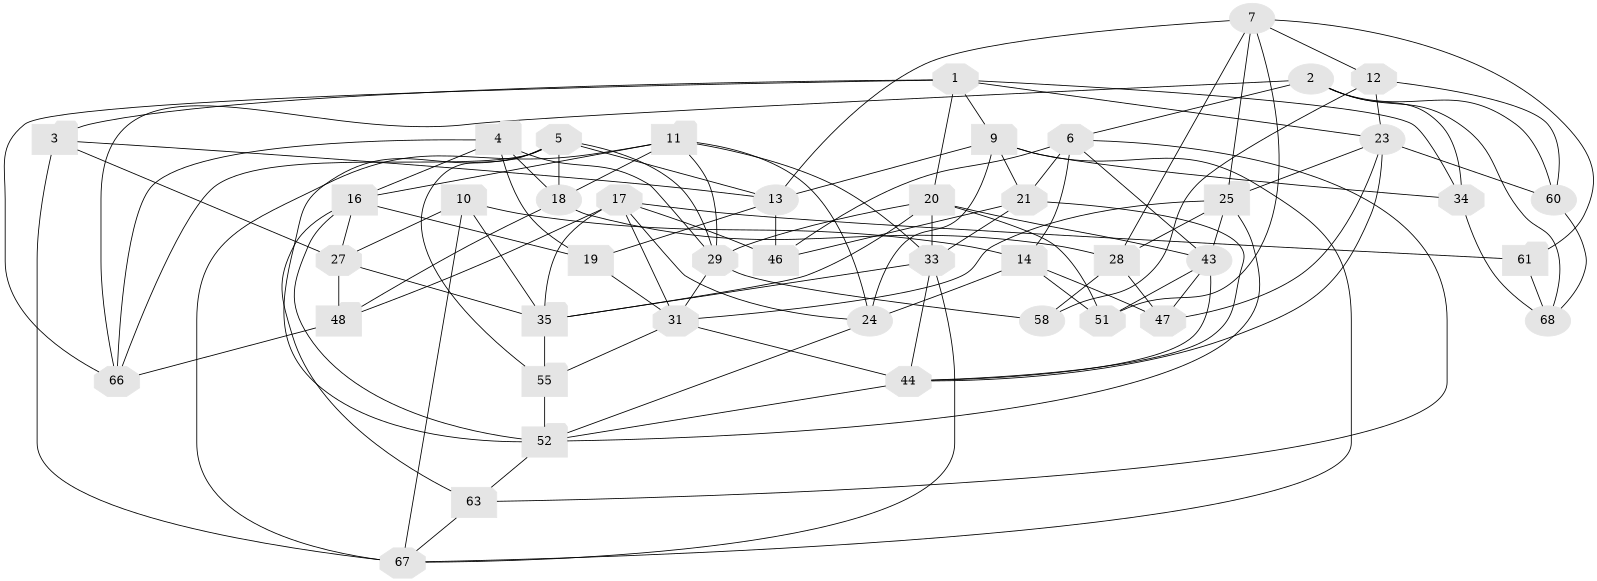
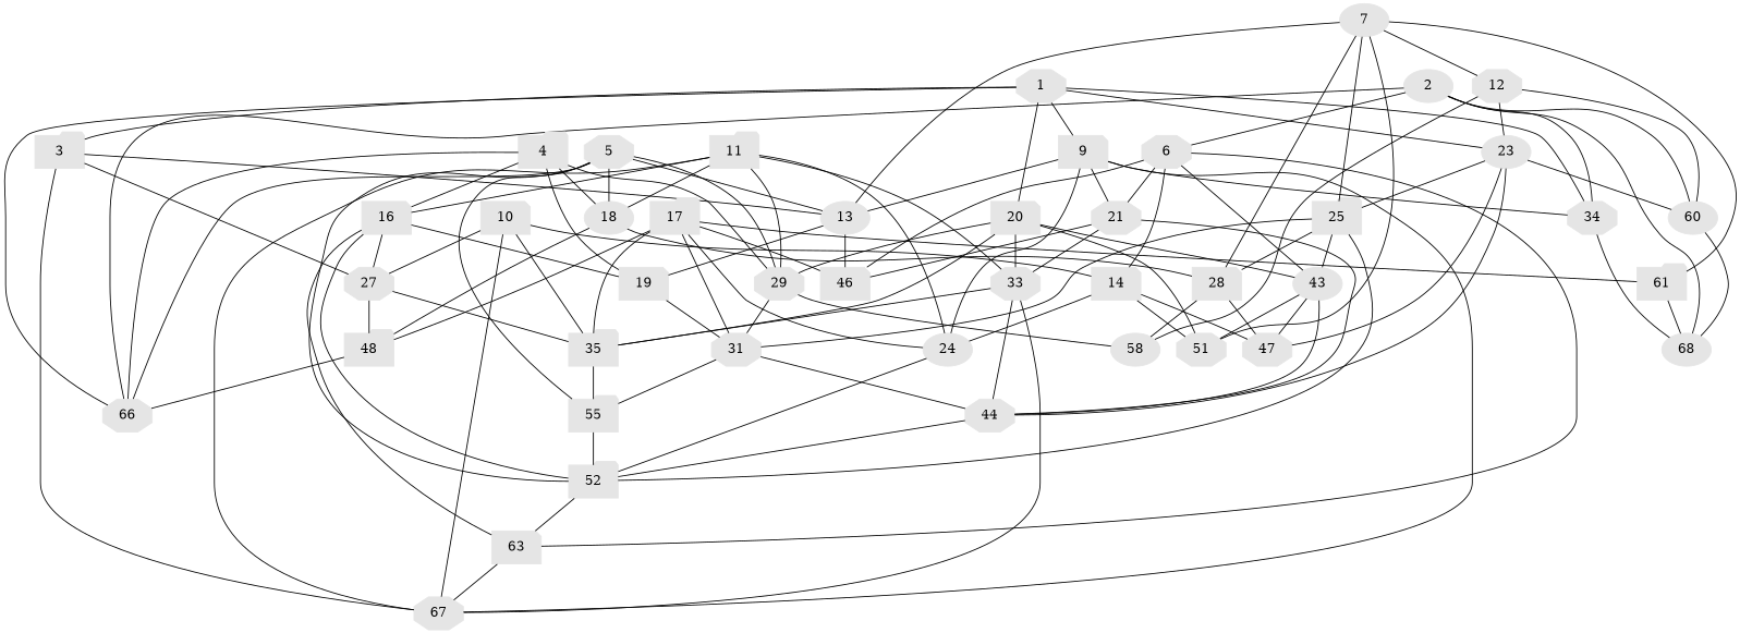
  graph {
    node [color=gray90 shape=octagon style=filled]
    1 [super="+71"]
    3 [shape=folder super="+41"]
    9 [shape=note super="+15"]
    20 [shape=note super="+37"]
    23 [shape=ellipse super="+62"]
    34
    66 [super="+73"]
    13 [shape=ellipse super="+53"]
    27 [super="+56"]
    67 [super="+72"]
    21 [super="+30"]
    24 [shape=ellipse super="+65"]
    29 [super="+36"]
    43 [shape=ellipse super="+45"]
    51
    35 [shape=folder super="+59"]
    33 [super="+40"]
    60 [shape=ellipse]
    25 [shape=folder super="+32"]
    47
    44 [super="+70"]
    68 [shape=ellipse]
    2 [shape=ellipse super="+49"]
    6 [super="+50"]
    14 [shape=note super="+39"]
    46 [shape=note]
    63 [shape=note]
    19 [shape=note]
    48 [shape=folder]
    4 [shape=folder super="+74"]
    16 [shape=note super="+22"]
    18 [shape=ellipse super="+64"]
    52 [shape=folder super="+57"]
    28 [shape=note super="+42"]
    31 [super="+69"]
    58 [shape=ellipse]
    61 [shape=folder]
    5 [super="+8"]
    55 [shape=folder]
    7 [shape=ellipse super="+54"]
    12
    10 [shape=note]
    11 [shape=folder super="+38"]
-   17 [super="+26"]
+   17 [shape=folder super="+26"]
    1 -- 3
    1 -- 9
    1 -- 20
    1 -- 23
    1 -- 34
    1 -- 66
    3 -- 13
    3 -- 27 [weight=2]
    3 -- 67
    9 -- 34
    9 -- 13
    9 -- 67
    9 -- 21
    9 -- 24
    20 -- 29
    20 -- 43
    20 -- 51
    20 -- 35
    20 -- 33
    23 -- 60
    23 -- 25
    23 -- 47
    23 -- 44
    34 -- 68
    13 -- 46
    13 -- 19
    27 -- 35
    27 -- 48
    21 -- 33
    21 -- 44
    21 -- 46
    24 -- 52
    29 -- 31
    29 -- 58
    43 -- 51
    43 -- 47
    43 -- 44
    35 -- 55
    33 -- 67
    33 -- 35
    33 -- 44
    60 -- 68
    25 -- 43
    25 -- 52
    25 -- 28
    25 -- 31
    44 -- 52
    2 -- 34
    2 -- 66 [weight=2]
    2 -- 60
    2 -- 68
    2 -- 6
    6 -- 21
    6 -- 43
    6 -- 14
    6 -- 46
    6 -- 63
    14 -- 24 [weight=2]
    14 -- 51
    14 -- 47
    63 -- 67
    19 -- 31
    48 -- 66
    4 -- 66
    4 -- 29
    4 -- 19
    4 -- 16
    4 -- 18
    16 -- 27
    16 -- 63
    16 -- 19
    16 -- 52
    18 -- 48
    18 -- 28 [weight=2]
    52 -- 63
    28 -- 47
    28 -- 58
    31 -- 44
    31 -- 55
    61 -- 68
    5 -- 66
    5 -- 13
    5 -- 29
    5 -- 18
    5 -- 52
    5 -- 55
    55 -- 52
    7 -- 13
    7 -- 51
    7 -- 25
    7 -- 28
    7 -- 61
    7 -- 12
    12 -- 23
    12 -- 60
    12 -- 58
    10 -- 27
    10 -- 67
    10 -- 35
    10 -- 14
    11 -- 67
    11 -- 24
    11 -- 29
    11 -- 33
    11 -- 16
    11 -- 18
    17 -- 24
    17 -- 35
    17 -- 46
    17 -- 48
    17 -- 31
    17 -- 61
  }
